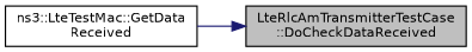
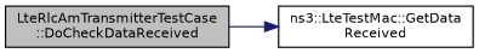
  digraph {
    rankdir=LR
    node [color=black fontname=Helvetica fontsize=10 shape=record style=filled]
    n1 [fillcolor=grey75 fontcolor=black height=0.2 label="LteRlcAmTransmitterTestCase\l::DoCheckDataReceived" width=0.4]
    n2 [fillcolor=white height=0.2 label="ns3::LteTestMac::GetData\lReceived" width=0.4]
-   n2 -> n1 [color=midnightblue fontname=Helvetica fontsize=10 labelfontname=Helvetica labelfontsize=10 style=solid]
+   n1 -> n2 [color=midnightblue fontname=Helvetica fontsize=10 labelfontname=Helvetica labelfontsize=10 style=solid]
  }
